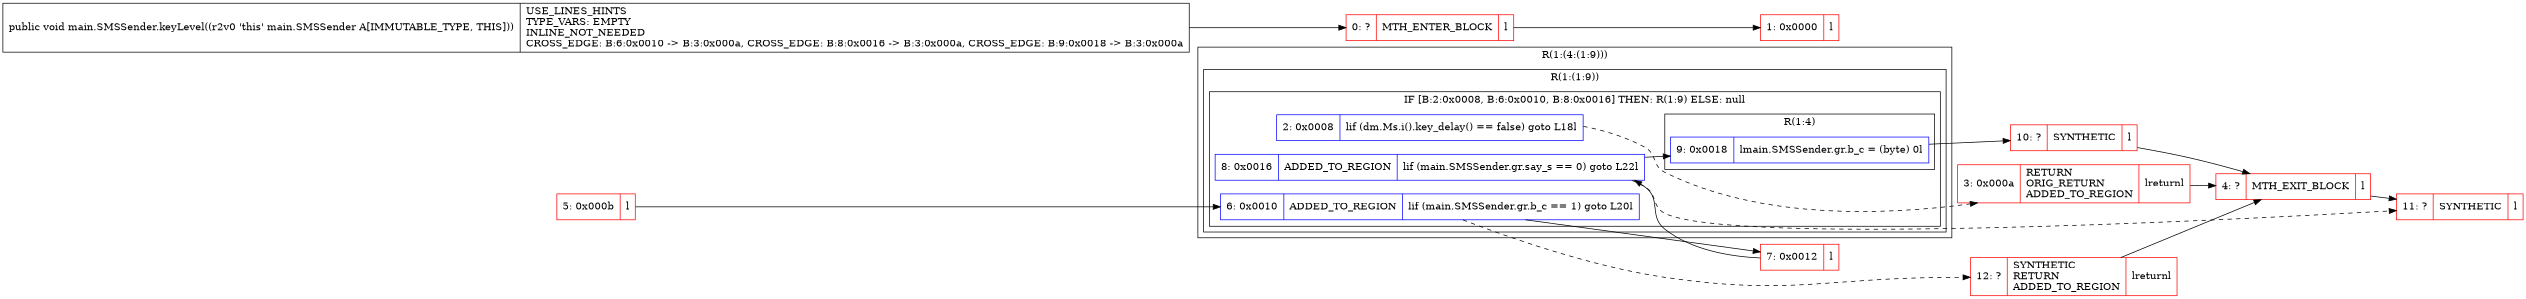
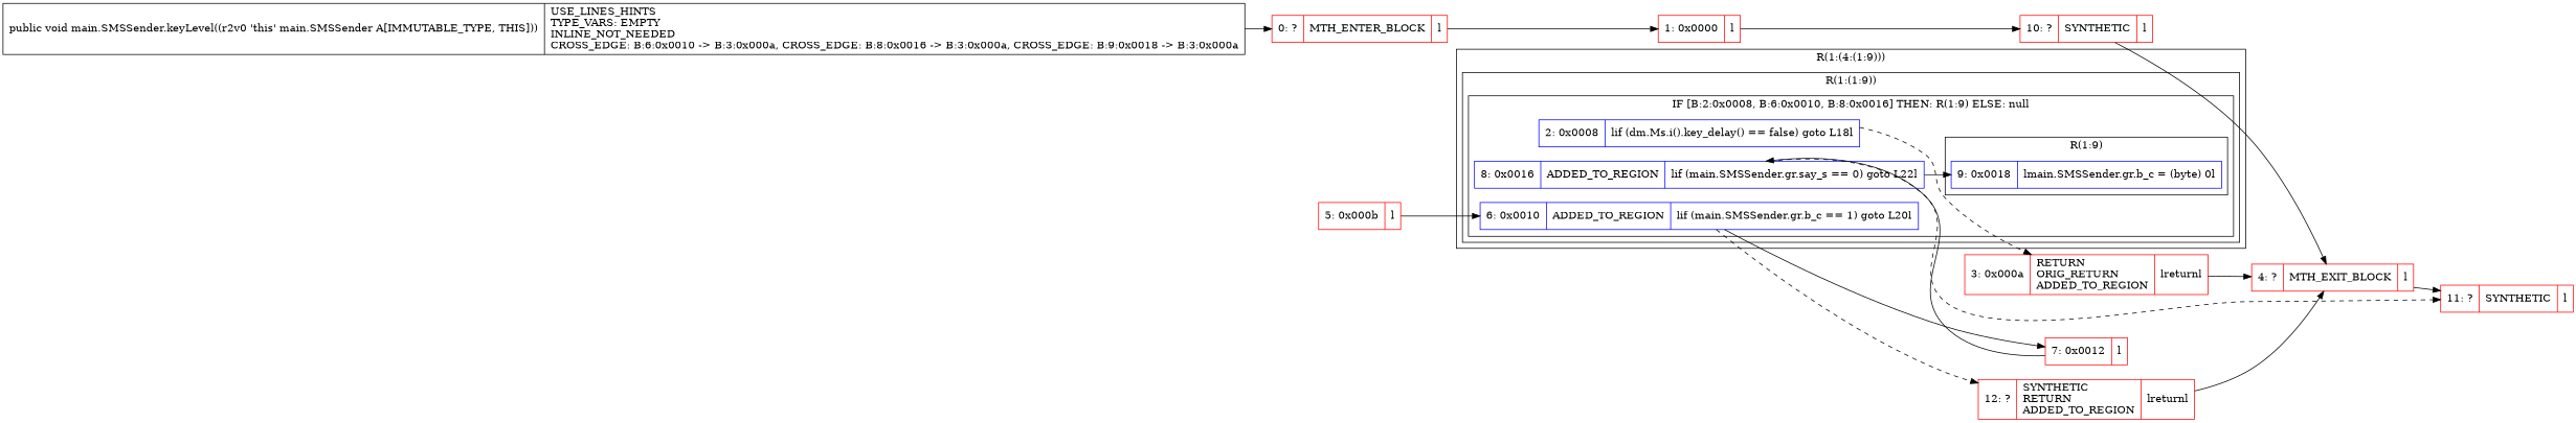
  digraph {
    rankdir=LR
    node [color=red shape=record]
    n1 [color=blue label="{9\:\ 0x0018|lmain.SMSSender.gr.b_c = (byte) 0l}"]
    n2 [color=blue label="{2\:\ 0x0008|lif (dm.Ms.i().key_delay() == false) goto L18l}"]
    n3 [color=blue label="{6\:\ 0x0010|ADDED_TO_REGION\l|lif (main.SMSSender.gr.b_c == 1) goto L20l}"]
    n4 [color=blue label="{8\:\ 0x0016|ADDED_TO_REGION\l|lif (main.SMSSender.gr.say_s == 0) goto L22l}"]
    n5 [label="{10\:\ ?|SYNTHETIC\l|l}"]
    n6 [label="{3\:\ 0x000a|RETURN\lORIG_RETURN\lADDED_TO_REGION\l|lreturnl}"]
    n7 [label="{7\:\ 0x0012|l}"]
    n8 [label="{12\:\ ?|SYNTHETIC\lRETURN\lADDED_TO_REGION\l|lreturnl}"]
    n9 [label="{11\:\ ?|SYNTHETIC\l|l}"]
    n10 [label="{4\:\ ?|MTH_EXIT_BLOCK\l|l}"]
    n11 [label="{5\:\ 0x000b|l}"]
    n12 [label="{0\:\ ?|MTH_ENTER_BLOCK\l|l}"]
    n13 [label="{1\:\ 0x0000|l}"]
    n14 [label="{public void main.SMSSender.keyLevel((r2v0 'this' main.SMSSender A[IMMUTABLE_TYPE, THIS]))  | USE_LINES_HINTS\lTYPE_VARS: EMPTY\lINLINE_NOT_NEEDED\lCROSS_EDGE: B:6:0x0010 \-\> B:3:0x000a, CROSS_EDGE: B:8:0x0016 \-\> B:3:0x000a, CROSS_EDGE: B:9:0x0018 \-\> B:3:0x000a\l}" color=""]
    subgraph cluster_1 {
      label="R(1:(4:(1:9)))"
      subgraph cluster_2 {
        label="R(1:(1:9))"
        subgraph cluster_3 {
          label="IF [B:2:0x0008, B:6:0x0010, B:8:0x0016] THEN: R(1:9) ELSE: null"
          n2
          n3
          n4
          subgraph cluster_4 {
-           label="R(1:4)"
+           label="R(1:9)"
            n1
          }
        }
      }
    }
-   n1 -> n5
+   n13 -> n5
    n2 -> n6 [style=dashed]
    n3 -> n7
    n3 -> n8 [style=dashed]
    n4 -> n1
    n4 -> n9 [style=dashed]
    n5 -> n10
    n6 -> n10
    n7 -> n4
    n8 -> n10
    n10 -> n9
    n11 -> n3
    n12 -> n13
    n14 -> n12
  }
